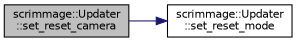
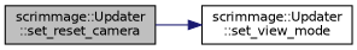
  digraph {
    rankdir=LR
    node [color=black fontname=Helvetica fontsize=10 shape=record style=filled]
    n1 [fillcolor=grey75 fontcolor=black height=0.2 label="scrimmage::Updater\l::set_reset_camera" width=0.4]
-   n2 [fillcolor=white height=0.2 label="scrimmage::Updater\l::set_reset_mode" width=0.4]
+   n2 [fillcolor=white height=0.2 label="scrimmage::Updater\l::set_view_mode" width=0.4]
    n1 -> n2 [color=midnightblue fontname=Helvetica fontsize=10 labelfontname=Helvetica labelfontsize=10 style=solid]
  }
